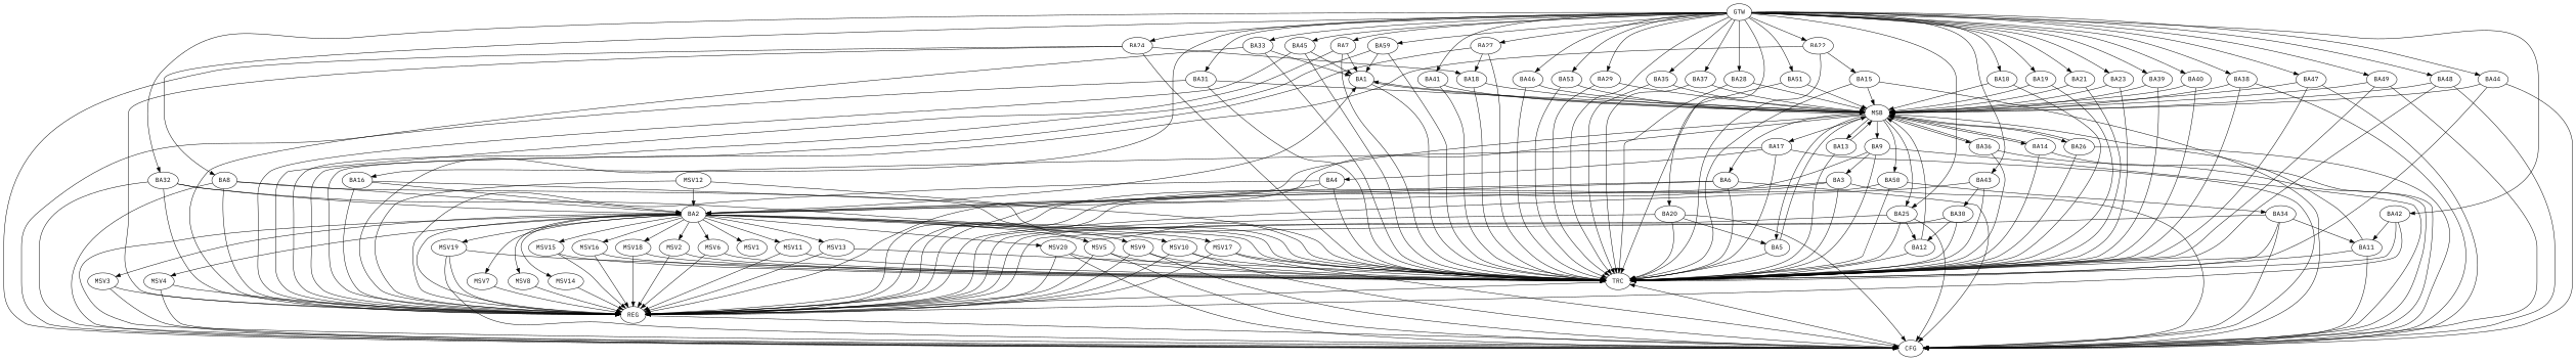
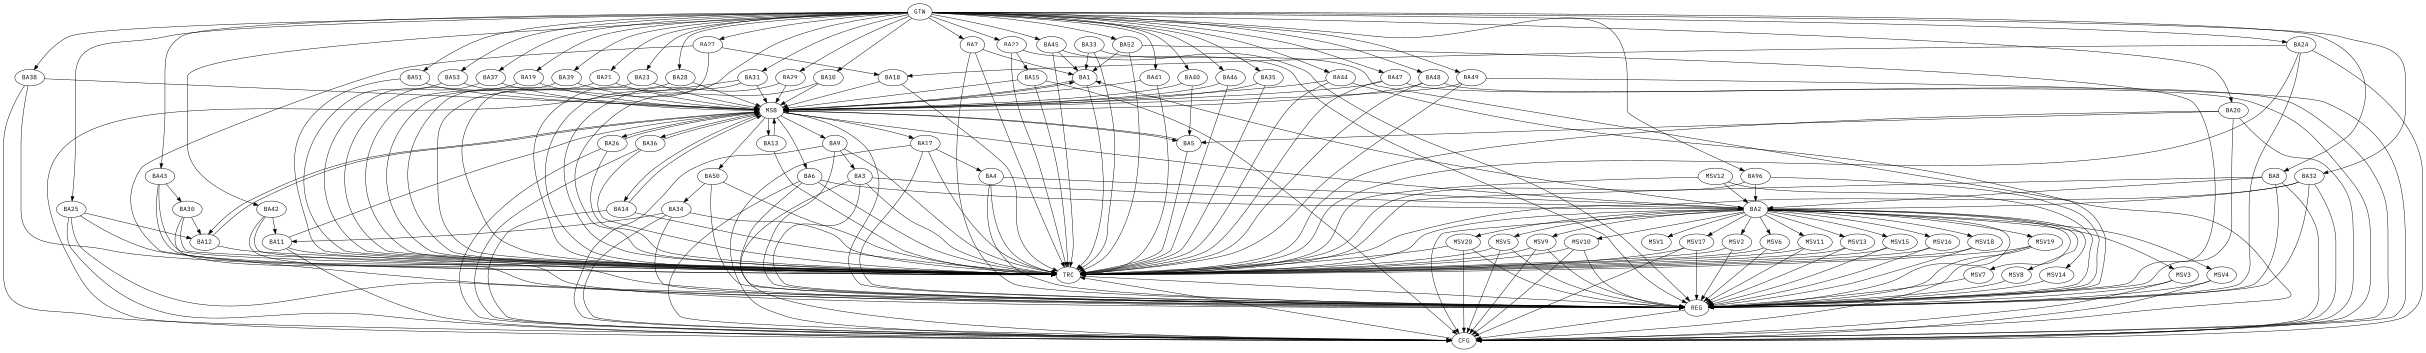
  strict digraph {
    fontname="IBM Plex Mono"
    node [fontname="IBM Plex Mono"]
    edge [fontname="IBM Plex Mono"]
    n1 [label=BA1]
    n2 [label=MSB]
    n3 [label=TRC]
    n4 [label=BA2]
    n5 [label=REG]
    n6 [label=BA5]
    n7 [label=BA6]
    n8 [label=BA9]
    n9 [label=BA12]
    n10 [label=BA13]
    n11 [label=BA14]
    n12 [label=BA17]
    n13 [label=BA26]
    n14 [label=BA36]
    n15 [label=BA50]
    n16 [label=CFG]
    n17 [label=MSV1]
    n18 [label=MSV2]
    n19 [label=MSV3]
    n20 [label=MSV4]
    n21 [label=MSV5]
    n22 [label=MSV6]
    n23 [label=MSV7]
    n24 [label=MSV8]
    n25 [label=MSV9]
    n26 [label=MSV10]
    n27 [label=MSV11]
    n28 [label=MSV13]
    n29 [label=MSV14]
    n30 [label=MSV15]
    n31 [label=MSV16]
    n32 [label=MSV17]
    n33 [label=MSV18]
    n34 [label=MSV19]
    n35 [label=MSV20]
    n36 [label=MSV12]
    n37 [label=BA3]
    n38 [label=BA4]
    n39 [label=BA7]
    n40 [label=BA8]
    n41 [label=BA10]
    n42 [label=BA11]
    n43 [label=BA15]
-   n44 [label=BA16]
+   n44 [label=BA96]
    n45 [label=BA18]
    n46 [label=BA19]
    n47 [label=BA20]
    n48 [label=BA21]
    n49 [label=BA22]
    n50 [label=BA23]
    n51 [label=BA24]
    n52 [label=BA25]
    n53 [label=BA27]
    n54 [label=BA28]
    n55 [label=BA29]
    n56 [label=BA30]
    n57 [label=BA31]
    n58 [label=BA32]
    n59 [label=BA33]
    n60 [label=BA34]
    n61 [label=BA35]
    n62 [label=BA37]
    n63 [label=BA38]
    n64 [label=BA39]
    n65 [label=BA40]
    n66 [label=BA41]
    n67 [label=BA42]
    n68 [label=BA43]
    n69 [label=BA44]
    n70 [label=BA45]
    n71 [label=BA46]
    n72 [label=BA47]
    n73 [label=BA48]
    n74 [label=BA49]
    n75 [label=BA51]
-   n76 [label=BA59]
+   n76 [label=BA52]
    n77 [label=BA53]
    n78 [label=GTW]
    n1 -> n2
    n1 -> n3
    n2 -> n1
    n2 -> n4
    n2 -> n5
    n2 -> n6
    n2 -> n7
    n2 -> n8
-   n2 -> n52
+   n2 -> n9
    n2 -> n10
    n2 -> n11
    n2 -> n12
    n2 -> n13
    n2 -> n14
    n2 -> n15
    n3 -> n5
    n4 -> n1
    n4 -> n3
    n4 -> n5
    n4 -> n16
    n4 -> n17
    n4 -> n18
    n4 -> n19
    n4 -> n20
    n4 -> n21
    n4 -> n22
    n4 -> n23
    n4 -> n24
    n4 -> n25
    n4 -> n26
    n4 -> n27
    n4 -> n28
    n4 -> n29
    n4 -> n30
    n4 -> n31
    n4 -> n32
    n4 -> n33
    n4 -> n34
    n4 -> n35
    n5 -> n16
    n6 -> n2
    n6 -> n3
    n7 -> n3
    n7 -> n4
    n7 -> n5
    n7 -> n16
    n8 -> n3
    n8 -> n5
    n8 -> n16
    n8 -> n37
    n9 -> n2
    n9 -> n3
    n10 -> n2
    n10 -> n3
    n11 -> n2
    n11 -> n3
    n11 -> n16
    n12 -> n3
    n12 -> n5
    n12 -> n16
    n12 -> n38
    n13 -> n2
    n13 -> n3
    n13 -> n16
    n14 -> n2
    n14 -> n3
    n14 -> n16
    n15 -> n3
    n15 -> n5
    n15 -> n60
    n16 -> n3
    n18 -> n3
    n18 -> n5
    n19 -> n5
    n19 -> n16
    n20 -> n5
    n20 -> n16
    n21 -> n3
    n21 -> n5
    n21 -> n16
    n22 -> n3
    n22 -> n5
    n23 -> n5
    n24 -> n5
    n25 -> n3
    n25 -> n5
    n25 -> n16
    n26 -> n3
    n26 -> n5
    n26 -> n16
    n27 -> n3
    n27 -> n5
    n28 -> n3
    n28 -> n5
    n29 -> n5
    n30 -> n3
    n30 -> n5
    n31 -> n3
    n31 -> n5
    n32 -> n3
    n32 -> n5
    n32 -> n16
    n33 -> n3
    n33 -> n5
    n34 -> n3
    n34 -> n5
    n34 -> n16
    n35 -> n3
    n35 -> n5
    n35 -> n16
    n36 -> n3
    n36 -> n4
    n36 -> n5
    n37 -> n3
    n37 -> n4
    n37 -> n5
    n37 -> n16
    n38 -> n3
    n38 -> n4
    n38 -> n5
    n39 -> n1
    n39 -> n3
    n39 -> n5
    n40 -> n3
    n40 -> n4
    n40 -> n5
    n40 -> n16
    n41 -> n2
    n41 -> n3
    n42 -> n2
    n42 -> n3
    n42 -> n16
    n43 -> n2
    n43 -> n3
    n43 -> n16
    n44 -> n3
    n44 -> n4
    n44 -> n5
    n45 -> n2
    n45 -> n3
    n46 -> n2
    n46 -> n3
    n47 -> n3
    n47 -> n5
    n47 -> n6
    n47 -> n16
    n48 -> n2
    n48 -> n3
    n49 -> n3
    n49 -> n5
    n49 -> n43
    n50 -> n2
    n50 -> n3
    n51 -> n3
    n51 -> n5
    n51 -> n16
    n51 -> n45
    n52 -> n3
    n52 -> n5
    n52 -> n9
    n52 -> n16
    n53 -> n3
    n53 -> n5
    n53 -> n45
    n54 -> n2
    n54 -> n3
    n55 -> n2
    n55 -> n3
    n56 -> n3
    n56 -> n5
    n56 -> n9
    n57 -> n2
    n57 -> n3
    n57 -> n16
    n58 -> n3
    n58 -> n4
    n58 -> n5
    n58 -> n16
    n59 -> n1
    n59 -> n3
    n59 -> n5
    n60 -> n3
    n60 -> n5
    n60 -> n16
    n60 -> n42
    n61 -> n2
    n61 -> n3
    n62 -> n2
    n62 -> n3
    n63 -> n2
    n63 -> n3
    n63 -> n16
    n64 -> n2
    n64 -> n3
    n65 -> n2
-   n65 -> n3
+   n65 -> n6
    n66 -> n2
    n66 -> n3
    n67 -> n3
    n67 -> n5
    n67 -> n42
    n68 -> n3
    n68 -> n5
    n68 -> n56
    n69 -> n2
    n69 -> n3
    n69 -> n16
    n70 -> n1
    n70 -> n3
    n70 -> n5
    n71 -> n2
    n71 -> n3
    n72 -> n2
    n72 -> n3
    n72 -> n16
    n73 -> n2
    n73 -> n3
    n73 -> n16
    n74 -> n2
    n74 -> n3
    n74 -> n16
    n75 -> n2
    n75 -> n3
    n76 -> n1
    n76 -> n3
    n76 -> n5
    n77 -> n2
    n77 -> n3
    n78 -> n3
    n78 -> n39
    n78 -> n40
    n78 -> n41
    n78 -> n44
    n78 -> n46
    n78 -> n47
    n78 -> n48
    n78 -> n49
    n78 -> n50
    n78 -> n51
    n78 -> n52
    n78 -> n53
    n78 -> n54
    n78 -> n55
    n78 -> n57
    n78 -> n58
-   n78 -> n59
    n78 -> n61
    n78 -> n62
    n78 -> n63
    n78 -> n64
    n78 -> n65
    n78 -> n66
    n78 -> n67
    n78 -> n68
    n78 -> n69
    n78 -> n70
    n78 -> n71
    n78 -> n72
    n78 -> n73
    n78 -> n74
    n78 -> n75
    n78 -> n76
    n78 -> n77
  }
